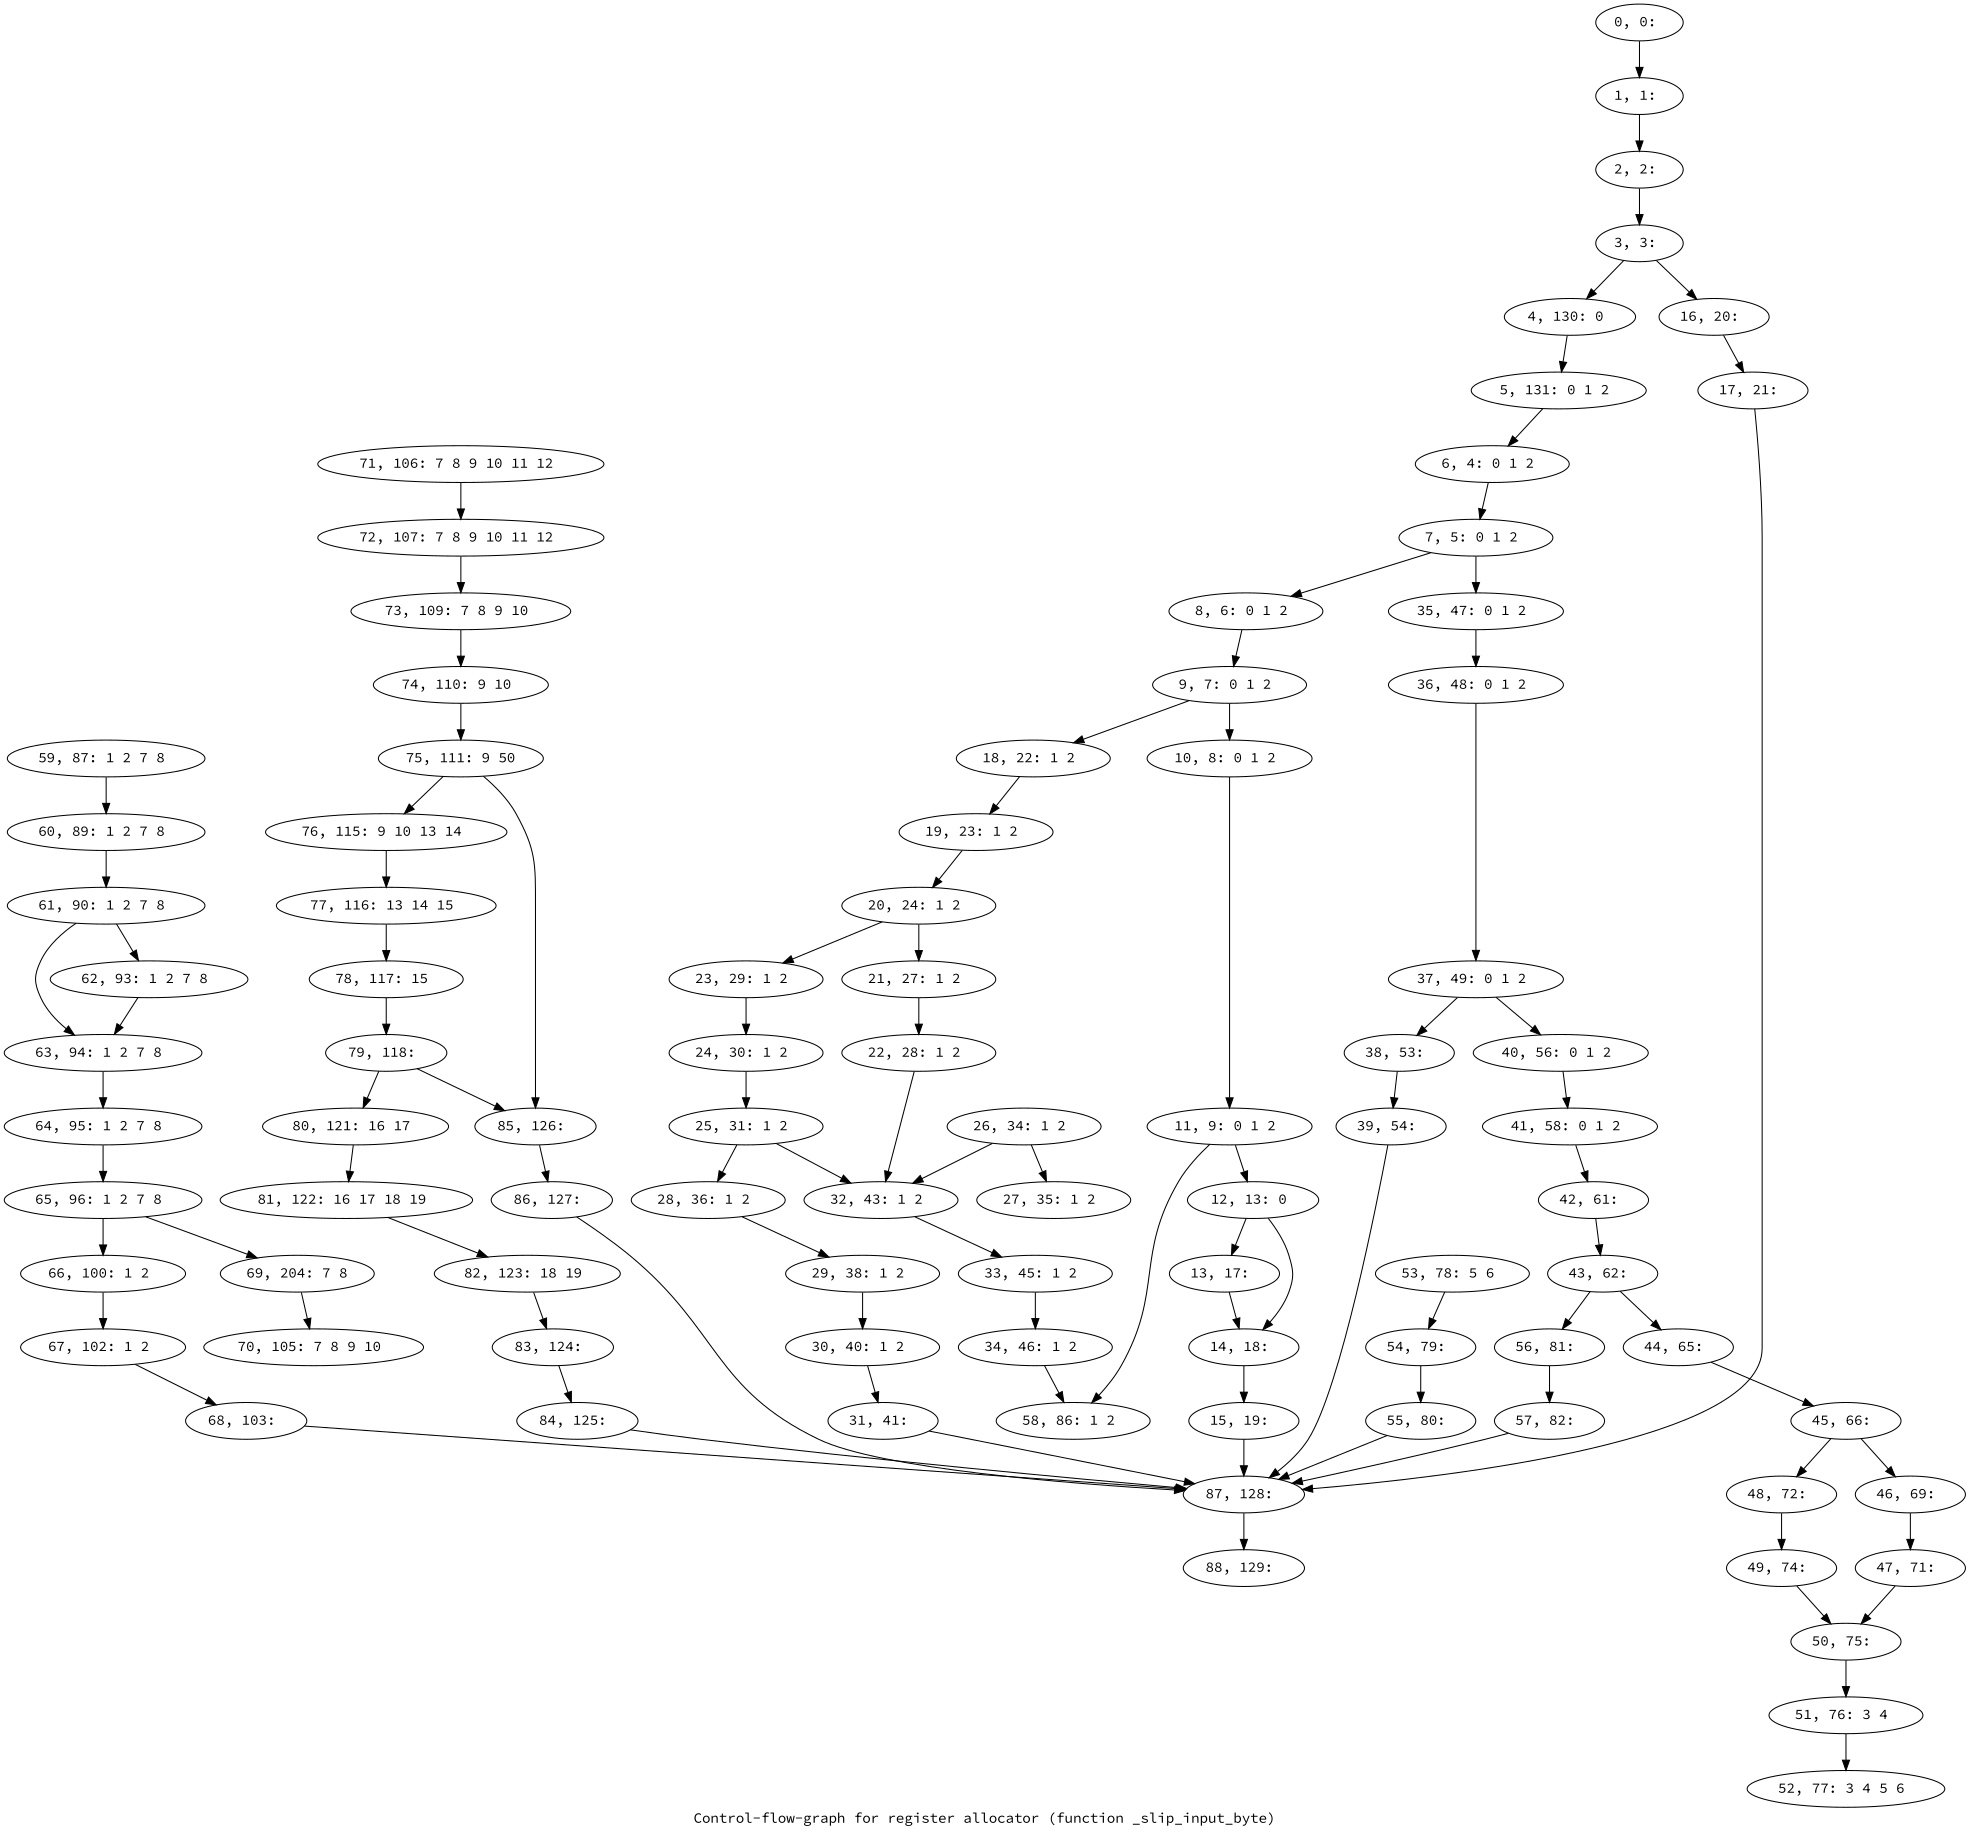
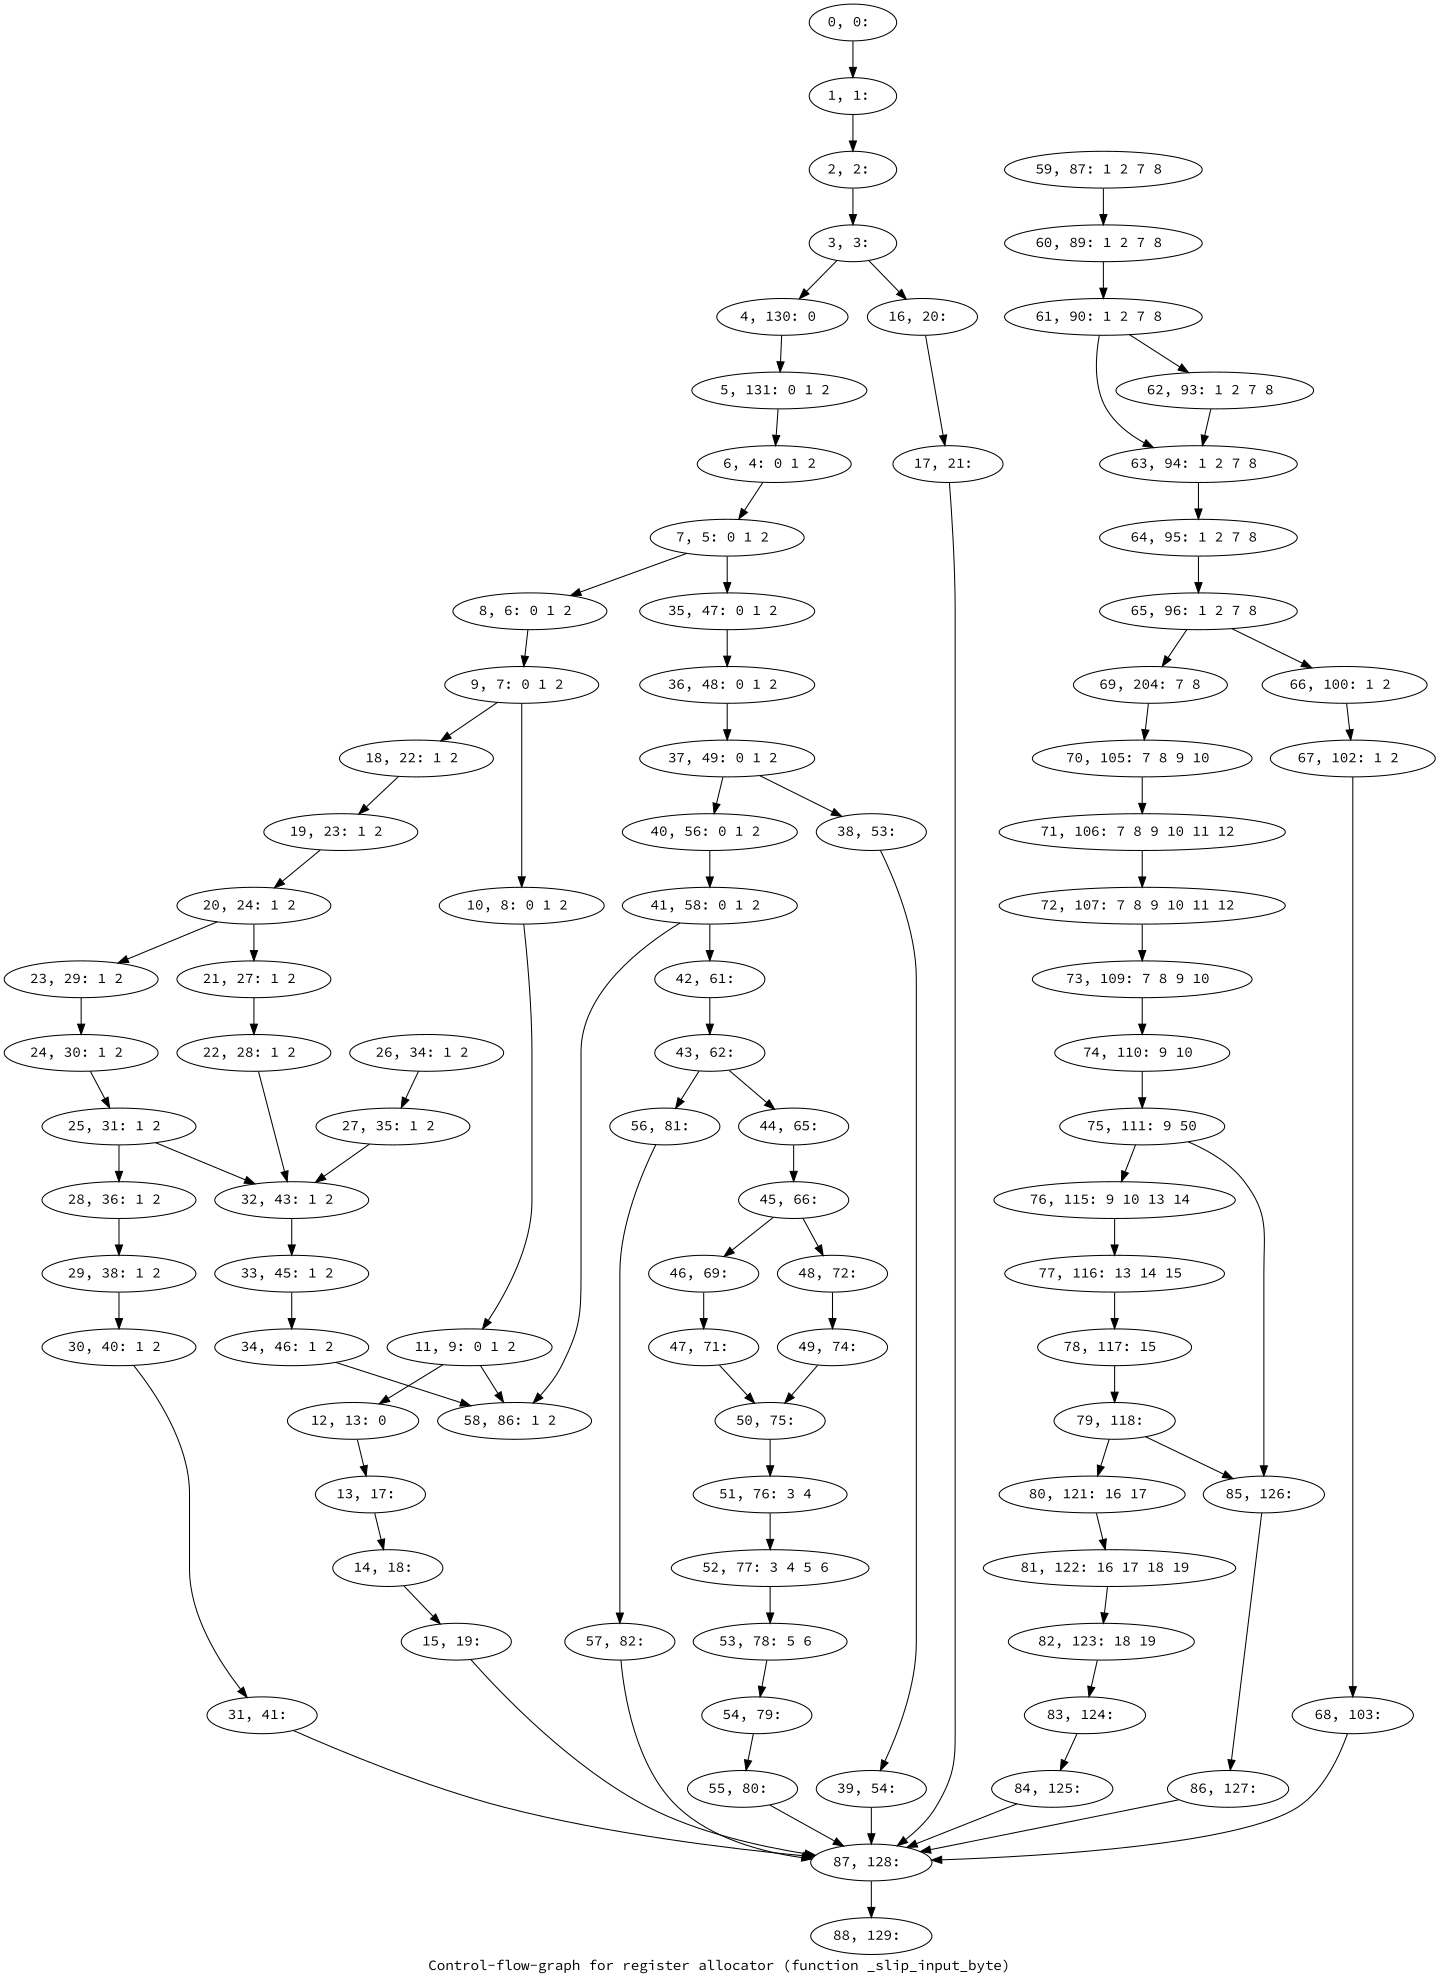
  digraph {
    fontname="Source Code Pro"
    label="Control-flow-graph for register allocator (function _slip_input_byte)"
    node [fontname="Source Code Pro"]
    edge [fontname="Source Code Pro"]
    n1 [label="0, 0: "]
    n2 [label="1, 1: "]
    n3 [label="2, 2: "]
    n4 [label="3, 3: "]
    n5 [label="4, 130: 0 "]
    n6 [label="16, 20: "]
    n7 [label="5, 131: 0 1 2 "]
    n8 [label="17, 21: "]
    n9 [label="6, 4: 0 1 2 "]
    n10 [label="7, 5: 0 1 2 "]
    n11 [label="8, 6: 0 1 2 "]
    n12 [label="35, 47: 0 1 2 "]
    n13 [label="9, 7: 0 1 2 "]
    n14 [label="36, 48: 0 1 2 "]
    n15 [label="10, 8: 0 1 2 "]
    n16 [label="18, 22: 1 2 "]
    n17 [label="11, 9: 0 1 2 "]
    n18 [label="19, 23: 1 2 "]
    n19 [label="12, 13: 0 "]
    n20 [label="58, 86: 1 2 "]
    n21 [label="13, 17: "]
    n22 [label="14, 18: "]
    n23 [label="15, 19: "]
    n24 [label="87, 128: "]
    n25 [label="88, 129: "]
    n26 [label="20, 24: 1 2 "]
    n27 [label="21, 27: 1 2 "]
    n28 [label="23, 29: 1 2 "]
    n29 [label="22, 28: 1 2 "]
    n30 [label="24, 30: 1 2 "]
    n31 [label="32, 43: 1 2 "]
    n32 [label="33, 45: 1 2 "]
    n33 [label="25, 31: 1 2 "]
    n34 [label="28, 36: 1 2 "]
    n35 [label="26, 34: 1 2 "]
    n36 [label="27, 35: 1 2 "]
    n37 [label="29, 38: 1 2 "]
    n38 [label="30, 40: 1 2 "]
    n39 [label="31, 41: "]
    n40 [label="34, 46: 1 2 "]
    n41 [label="37, 49: 0 1 2 "]
    n42 [label="38, 53: "]
    n43 [label="40, 56: 0 1 2 "]
    n44 [label="39, 54: "]
    n45 [label="41, 58: 0 1 2 "]
    n46 [label="42, 61: "]
    n47 [label="43, 62: "]
    n48 [label="44, 65: "]
    n49 [label="56, 81: "]
    n50 [label="45, 66: "]
    n51 [label="57, 82: "]
    n52 [label="46, 69: "]
    n53 [label="48, 72: "]
    n54 [label="47, 71: "]
    n55 [label="49, 74: "]
    n56 [label="50, 75: "]
    n57 [label="51, 76: 3 4 "]
    n58 [label="52, 77: 3 4 5 6 "]
    n59 [label="53, 78: 5 6 "]
    n60 [label="54, 79: "]
    n61 [label="55, 80: "]
    n62 [label="59, 87: 1 2 7 8 "]
    n63 [label="60, 89: 1 2 7 8 "]
    n64 [label="61, 90: 1 2 7 8 "]
    n65 [label="62, 93: 1 2 7 8 "]
    n66 [label="63, 94: 1 2 7 8 "]
    n67 [label="64, 95: 1 2 7 8 "]
    n68 [label="65, 96: 1 2 7 8 "]
    n69 [label="66, 100: 1 2 "]
    n70 [label="69, 204: 7 8"]
    n71 [label="67, 102: 1 2 "]
    n72 [label="70, 105: 7 8 9 10 "]
    n73 [label="68, 103: "]
    n74 [label="71, 106: 7 8 9 10 11 12 "]
    n75 [label="72, 107: 7 8 9 10 11 12 "]
    n76 [label="73, 109: 7 8 9 10 "]
    n77 [label="74, 110: 9 10 "]
    n78 [label="75, 111: 9 50"]
    n79 [label="76, 115: 9 10 13 14 "]
    n80 [label="85, 126: "]
    n81 [label="77, 116: 13 14 15 "]
    n82 [label="86, 127: "]
    n83 [label="78, 117: 15 "]
    n84 [label="79, 118: "]
    n85 [label="80, 121: 16 17 "]
    n86 [label="81, 122: 16 17 18 19 "]
    n87 [label="82, 123: 18 19 "]
    n88 [label="83, 124: "]
    n89 [label="84, 125: "]
    n1 -> n2
    n2 -> n3
    n3 -> n4
    n4 -> n5
    n4 -> n6
    n5 -> n7
    n6 -> n8
    n7 -> n9
    n8 -> n24
    n9 -> n10
    n10 -> n11
    n10 -> n12
    n11 -> n13
    n12 -> n14
    n13 -> n15
    n13 -> n16
    n14 -> n41
    n15 -> n17
    n16 -> n18
    n17 -> n19
    n17 -> n20
    n18 -> n26
    n19 -> n21
-   n19 -> n22
    n21 -> n22
    n22 -> n23
    n23 -> n24
    n24 -> n25
    n26 -> n27
    n26 -> n28
    n27 -> n29
    n28 -> n30
    n29 -> n31
    n30 -> n33
    n31 -> n32
    n32 -> n40
    n33 -> n31
    n33 -> n34
    n34 -> n37
    n35 -> n36
-   n35 -> n31
+   n36 -> n31
    n37 -> n38
    n38 -> n39
    n39 -> n24
    n40 -> n20
    n41 -> n42
    n41 -> n43
    n42 -> n44
    n43 -> n45
    n44 -> n24
+   n45 -> n20
    n45 -> n46
    n46 -> n47
    n47 -> n48
    n47 -> n49
    n48 -> n50
    n49 -> n51
    n50 -> n52
    n50 -> n53
    n51 -> n24
    n52 -> n54
    n53 -> n55
    n54 -> n56
    n55 -> n56
    n56 -> n57
    n57 -> n58
+   n58 -> n59
    n59 -> n60
    n60 -> n61
    n61 -> n24
    n62 -> n63
    n63 -> n64
    n64 -> n65
    n64 -> n66
    n65 -> n66
    n66 -> n67
    n67 -> n68
    n68 -> n69
    n68 -> n70
    n69 -> n71
    n70 -> n72
    n71 -> n73
+   n72 -> n74
    n73 -> n24
    n74 -> n75
    n75 -> n76
    n76 -> n77
    n77 -> n78
    n78 -> n79
    n78 -> n80
    n79 -> n81
    n80 -> n82
    n81 -> n83
    n82 -> n24
    n83 -> n84
    n84 -> n80
    n84 -> n85
    n85 -> n86
    n86 -> n87
    n87 -> n88
    n88 -> n89
    n89 -> n24
  }
